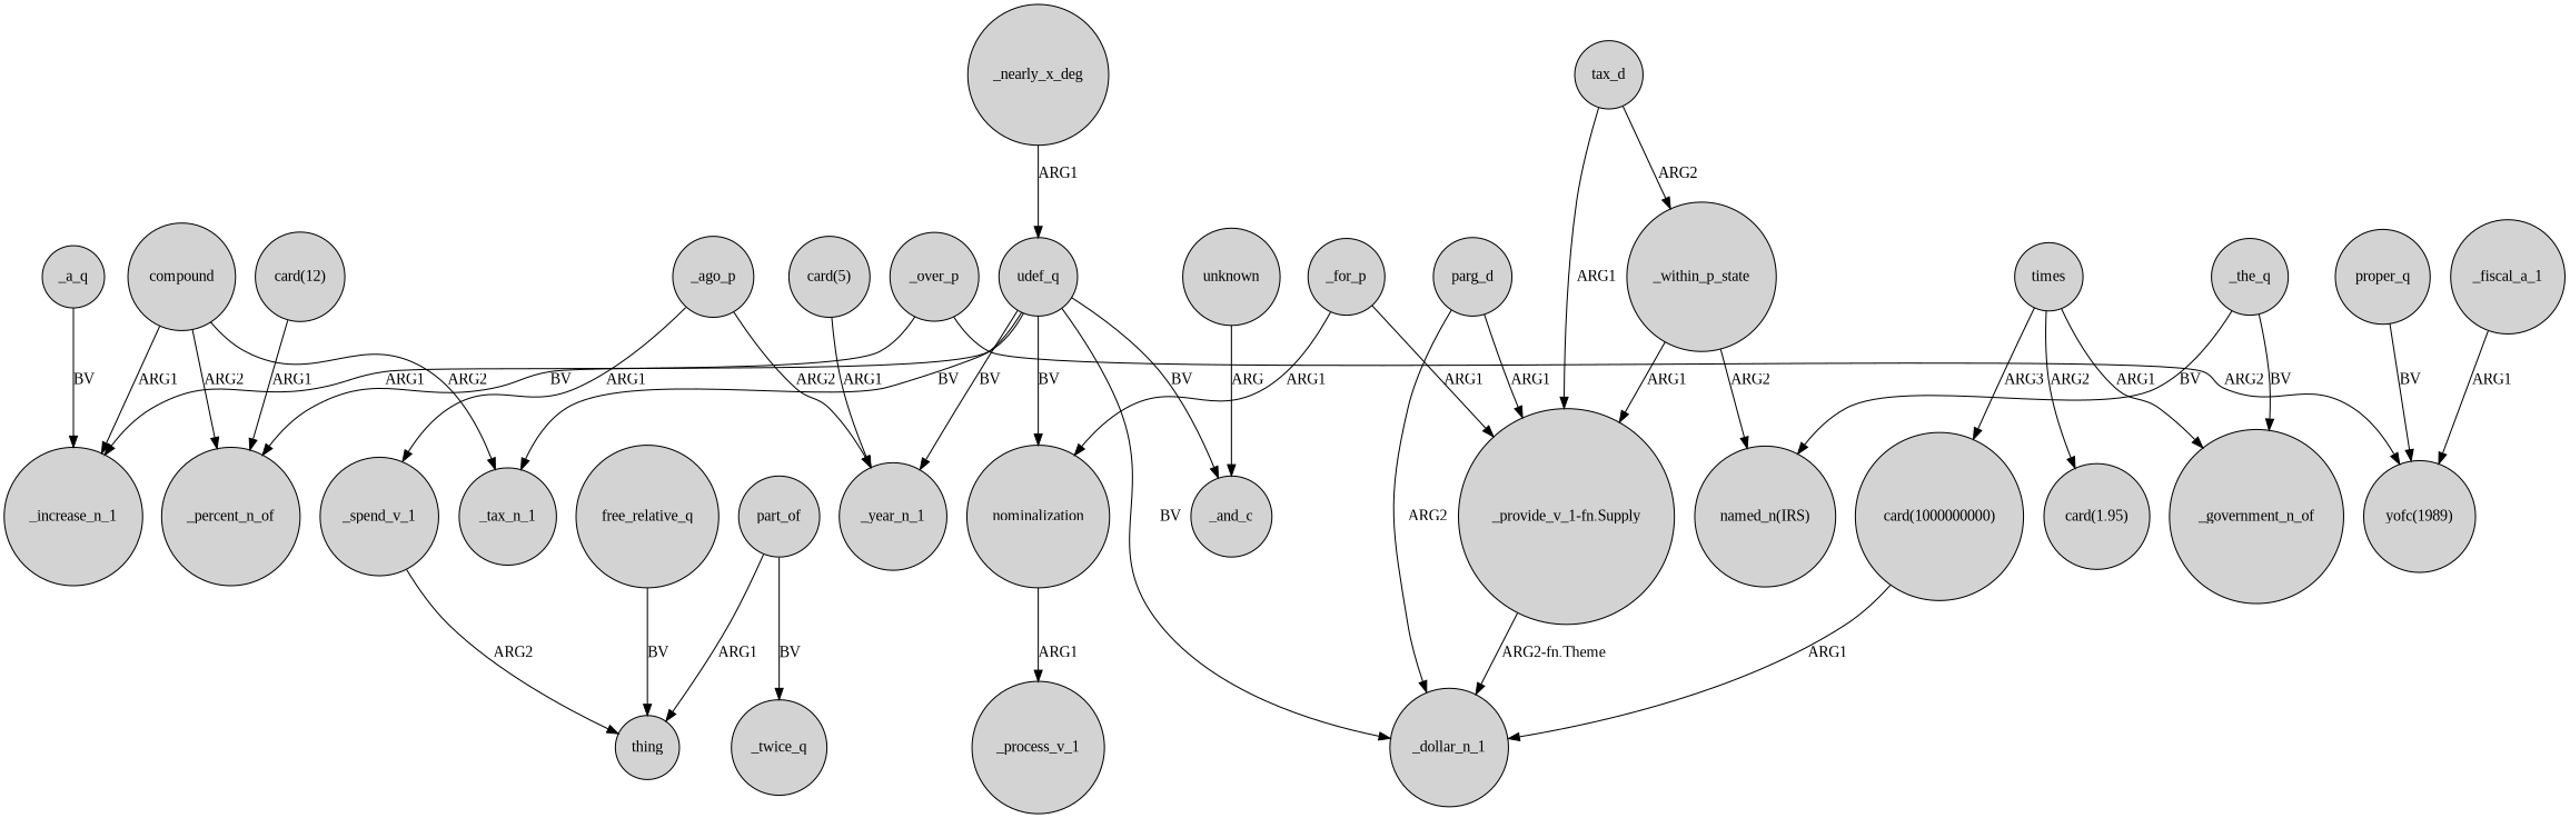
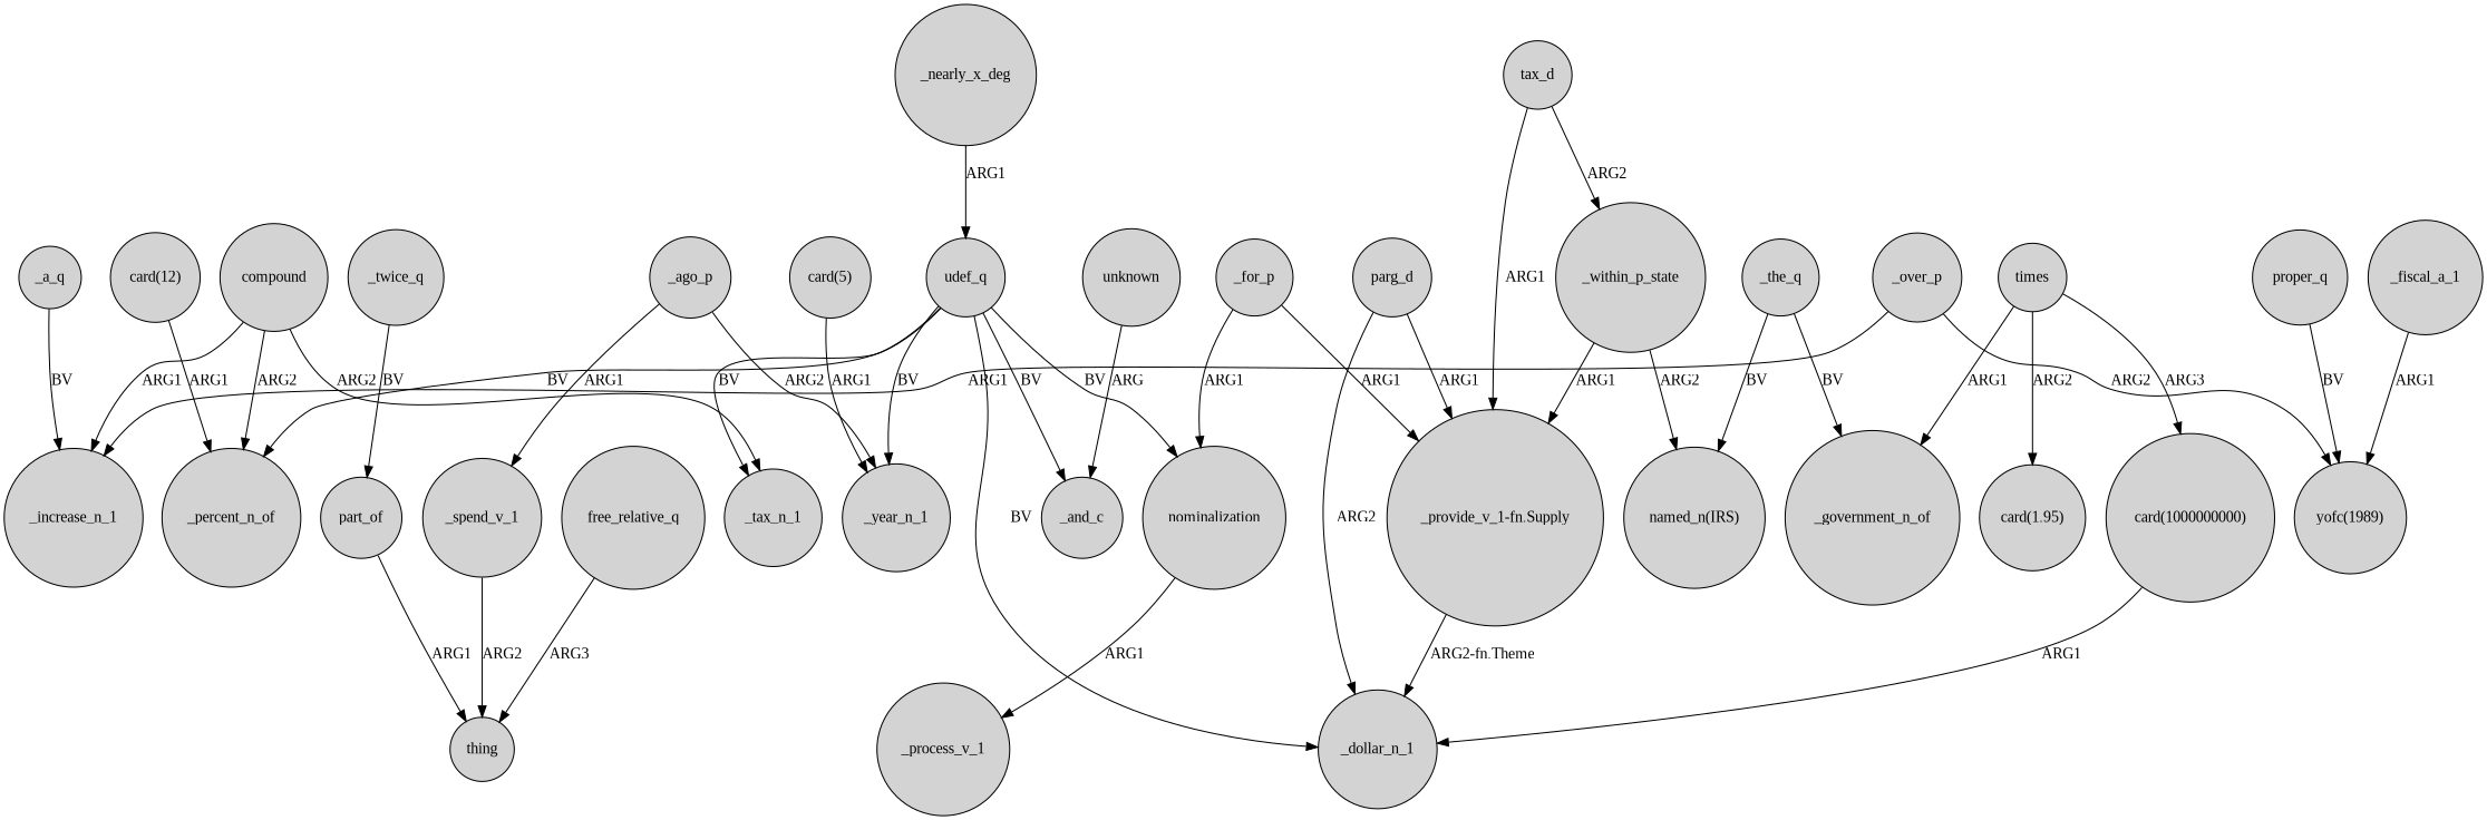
  digraph {
    fontname="Liberation Serif"
    node [fontname="Liberation Serif" shape=circle style=filled]
    edge [fontname="Liberation Serif"]
    _a_q
    _increase_n_1
    _ago_p
    _spend_v_1
    _year_n_1
    thing
    _within_p_state
    "_provide_v_1-fn.Supply"
    "named_n(IRS)"
    _dollar_n_1
    "card(5)"
    part_of
    nominalization
    _process_v_1
    udef_q
    _percent_n_of
    _tax_n_1
    _and_c
    _for_p
    compound
    proper_q
    "yofc(1989)"
    times
    _government_n_of
    "card(1000000000)"
    "card(1.95)"
    n27 [label=tax_d]
    unknown
    _over_p
    free_relative_q
    _fiscal_a_1
    _twice_q
    _nearly_x_deg
    "card(12)"
    parg_d
    _the_q
    _a_q -> _increase_n_1 [label=BV]
    _ago_p -> _spend_v_1 [label=ARG1]
    _ago_p -> _year_n_1 [label=ARG2]
    _spend_v_1 -> thing [label=ARG2]
    _within_p_state -> "_provide_v_1-fn.Supply" [label=ARG1]
    _within_p_state -> "named_n(IRS)" [label=ARG2]
    "_provide_v_1-fn.Supply" -> _dollar_n_1 [label="ARG2-fn.Theme"]
    "card(5)" -> _year_n_1 [label=ARG1]
    part_of -> thing [label=ARG1]
    nominalization -> _process_v_1 [label=ARG1]
    udef_q -> _year_n_1 [label=BV]
    udef_q -> _dollar_n_1 [label=BV]
    udef_q -> nominalization [label=BV]
    udef_q -> _percent_n_of [label=BV]
    udef_q -> _tax_n_1 [label=BV]
    udef_q -> _and_c [label=BV]
    _for_p -> "_provide_v_1-fn.Supply" [label=ARG1]
    _for_p -> nominalization [label=ARG1]
    compound -> _increase_n_1 [label=ARG1]
    compound -> _percent_n_of [label=ARG2]
    compound -> _tax_n_1 [label=ARG2]
    proper_q -> "yofc(1989)" [label=BV]
    times -> _government_n_of [label=ARG1]
    times -> "card(1000000000)" [label=ARG3]
    times -> "card(1.95)" [label=ARG2]
    "card(1000000000)" -> _dollar_n_1 [label=ARG1]
    n27 -> _within_p_state [label=ARG2]
    n27 -> "_provide_v_1-fn.Supply" [label=ARG1]
    unknown -> _and_c [label=ARG]
    _over_p -> _increase_n_1 [label=ARG1]
    _over_p -> "yofc(1989)" [label=ARG2]
-   free_relative_q -> thing [label=BV]
+   free_relative_q -> thing [label=ARG3]
    _fiscal_a_1 -> "yofc(1989)" [label=ARG1]
-   part_of -> _twice_q [label=BV]
+   _twice_q -> part_of [label=BV]
    _nearly_x_deg -> udef_q [label=ARG1]
    "card(12)" -> _percent_n_of [label=ARG1]
    parg_d -> "_provide_v_1-fn.Supply" [label=ARG1]
    parg_d -> _dollar_n_1 [label=ARG2]
    _the_q -> "named_n(IRS)" [label=BV]
    _the_q -> _government_n_of [label=BV]
  }
